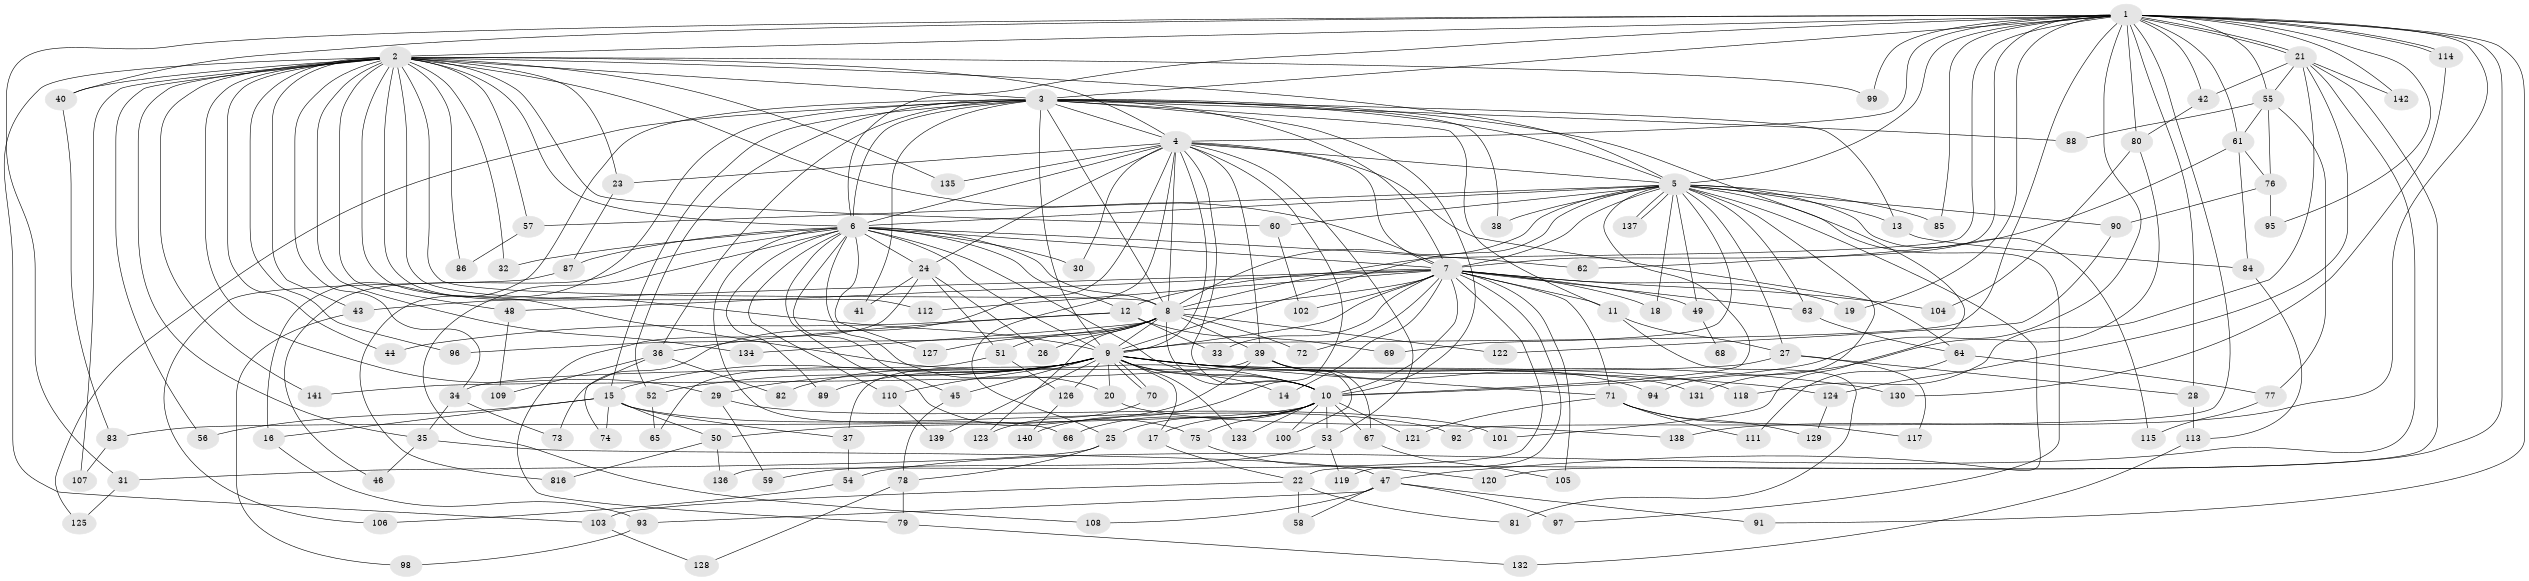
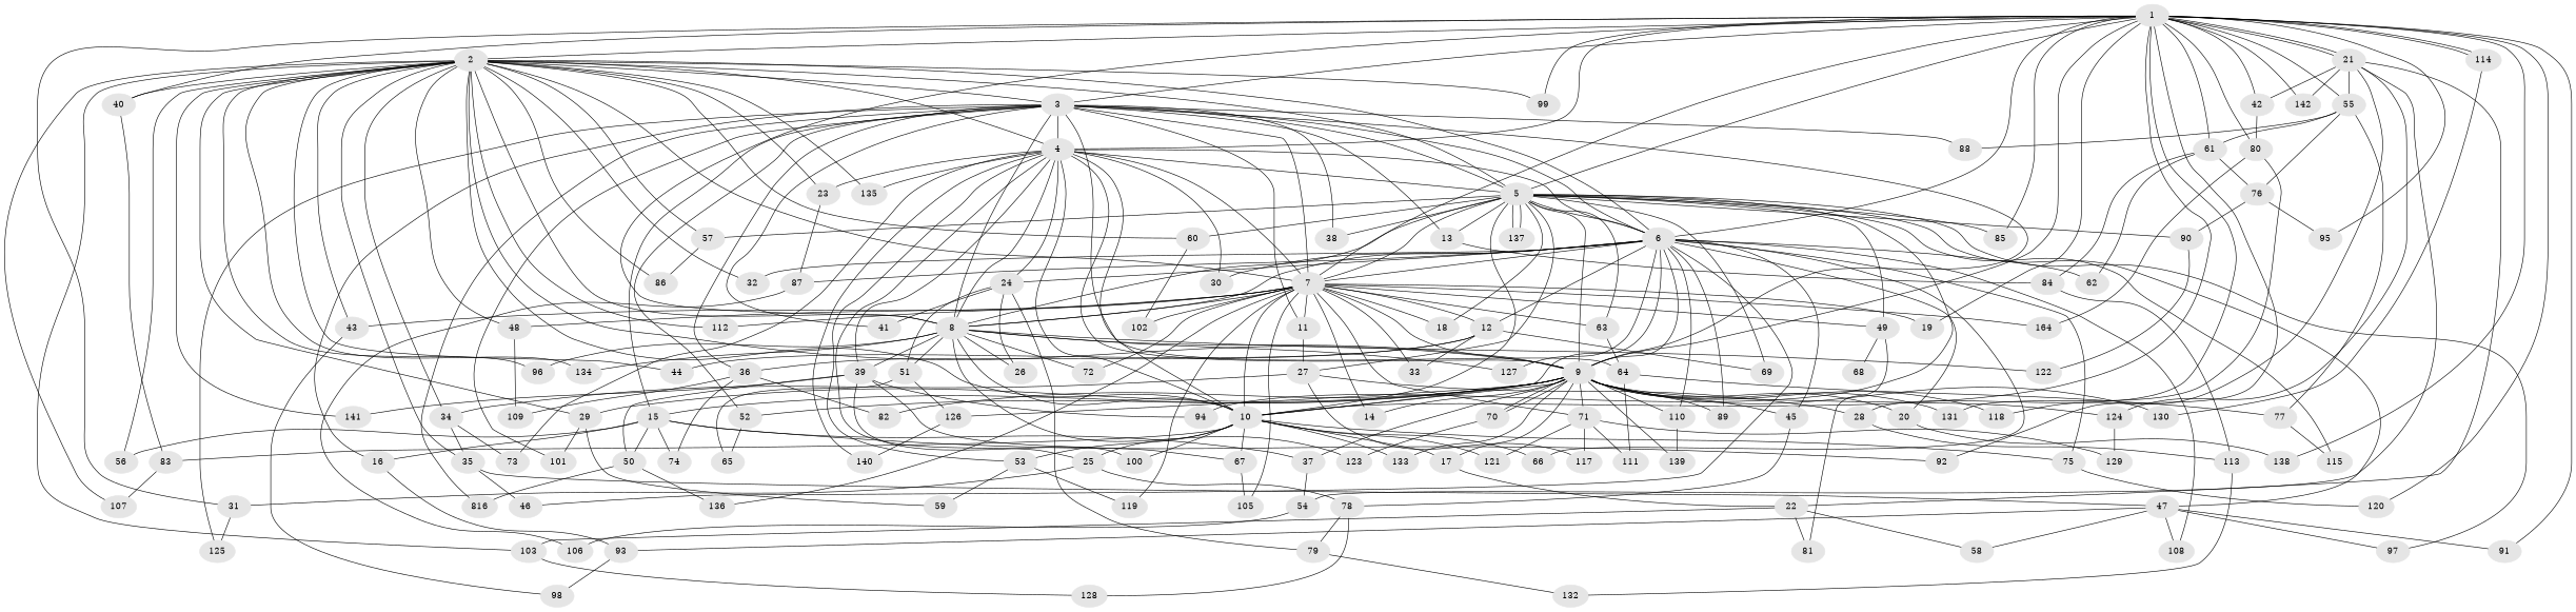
  graph {
    node [color=gray90 style=filled]
    1
    2
    3
    4
    5
    6
    7
    8
    9
    10
    19
    21
    28
    31
    40
    42
    55
    61
    80
    85
    91
    92
    95
    99
    114
    120
    138
    142
    23
    29
    32
    34
    35
    43
    44
    48
    56
    57
    60
    86
    96
    103
    107
    112
    134
    135
    141
    11
    13
    15
    16
    36
    38
    41
    52
    88
    101
    n58 [label=816]
    125
    24
    25
    30
    39
    53
    64
    73
    140
    18
    27
    47
    49
    63
    69
    90
    94
    97
    115
    137
    12
    20
    45
    46
    62
    66
    75
    87
    89
    108
    110
    127
    14
    33
    71
    72
    102
-   104
+   104 [label=164]
    105
    119
    136
    26
    51
    122
    123
    17
    37
    70
    82
    118
    124
    126
    130
    131
    133
    139
    67
    83
    100
    121
    22
    54
    113
    76
    77
    84
    59
    98
    109
    128
    81
    50
    74
    93
    65
    79
    78
    111
    117
    58
    68
    106
    129
    132
    1 -- 2
    1 -- 3
    1 -- 4
    1 -- 5
    1 -- 6
    1 -- 7
    1 -- 8
    1 -- 9
    1 -- 10
    1 -- 19
    1 -- 21
    1 -- 21
    1 -- 28
    1 -- 31
    1 -- 40
    1 -- 42
    1 -- 55
    1 -- 61
    1 -- 80
    1 -- 85
    1 -- 91
    1 -- 92
    1 -- 95
    1 -- 99
    1 -- 114
    1 -- 114
    1 -- 120
    1 -- 138
    1 -- 142
    2 -- 3
    2 -- 4
    2 -- 5
    2 -- 6
    2 -- 7
    2 -- 8
    2 -- 9
    2 -- 10
    2 -- 40
    2 -- 99
    2 -- 23
    2 -- 29
    2 -- 32
    2 -- 34
    2 -- 35
    2 -- 43
    2 -- 44
    2 -- 48
    2 -- 56
    2 -- 57
    2 -- 60
    2 -- 86
    2 -- 96
    2 -- 103
    2 -- 107
    2 -- 112
    2 -- 134
    2 -- 135
    2 -- 141
    3 -- 4
    3 -- 5
    3 -- 6
    3 -- 7
    3 -- 8
    3 -- 9
    3 -- 10
    3 -- 11
    3 -- 13
    3 -- 15
    3 -- 16
    3 -- 36
    3 -- 38
    3 -- 41
    3 -- 52
    3 -- 88
    3 -- 101
    3 -- n58
    3 -- 125
    4 -- 5
    4 -- 6
    4 -- 7
    4 -- 8
    4 -- 9
    4 -- 10
    4 -- 23
    4 -- 135
    4 -- 24
    4 -- 25
    4 -- 30
    4 -- 39
    4 -- 53
    4 -- 64
    4 -- 73
    4 -- 140
    5 -- 6
    5 -- 7
    5 -- 8
    5 -- 9
    5 -- 10
    5 -- 85
    5 -- 57
    5 -- 60
    5 -- 13
    5 -- 38
    5 -- 18
    5 -- 27
    5 -- 47
    5 -- 49
    5 -- 63
    5 -- 69
    5 -- 90
    5 -- 94
    5 -- 97
    5 -- 115
    5 -- 137
    5 -- 137
    6 -- 7
    6 -- 8
    6 -- 9
    6 -- 10
    6 -- 32
    6 -- 24
    6 -- 30
    6 -- 12
    6 -- 20
    6 -- 45
    6 -- 46
    6 -- 62
    6 -- 66
    6 -- 75
    6 -- 87
    6 -- 89
    6 -- 108
    6 -- 110
    6 -- 127
    7 -- 8
    7 -- 9
    7 -- 10
    7 -- 19
    7 -- 43
    7 -- 48
    7 -- 112
    7 -- 11
    7 -- 18
    7 -- 49
    7 -- 63
    7 -- 12
    7 -- 14
    7 -- 33
    7 -- 71
    7 -- 72
    7 -- 102
    7 -- 104
    7 -- 105
    7 -- 119
    7 -- 136
    8 -- 9
    8 -- 10
    8 -- 96
    8 -- 134
    8 -- 39
    8 -- 127
    8 -- 72
    8 -- 26
    8 -- 51
    8 -- 122
    8 -- 123
    9 -- 10
    9 -- 29
    9 -- 15
    9 -- 52
    9 -- 20
    9 -- 45
    9 -- 89
    9 -- 110
    9 -- 14
    9 -- 71
    9 -- 17
    9 -- 37
    9 -- 70
    9 -- 70
    9 -- 82
    9 -- 118
    9 -- 124
    9 -- 126
    9 -- 130
    9 -- 131
    9 -- 133
    9 -- 139
    10 -- 25
    10 -- 53
    10 -- 66
    10 -- 75
    10 -- 17
    10 -- 133
    10 -- 67
    10 -- 83
    10 -- 100
    10 -- 121
    21 -- 42
    21 -- 55
    21 -- 142
    21 -- 118
    21 -- 124
    21 -- 22
    21 -- 54
    28 -- 113
    31 -- 125
    40 -- 83
    42 -- 80
    55 -- 61
    55 -- 88
    55 -- 76
    55 -- 77
    61 -- 62
    61 -- 76
    61 -- 84
    80 -- 104
    80 -- 131
    114 -- 130
    23 -- 87
    29 -- 101
    29 -- 59
    34 -- 35
    34 -- 73
    35 -- 47
    35 -- 46
    43 -- 98
    48 -- 109
    57 -- 86
    60 -- 102
    103 -- 128
    11 -- 27
-   11 -- 81
+   49 -- 81
    13 -- 84
    15 -- 92
    15 -- 56
    15 -- 16
    15 -- 37
    15 -- 50
    15 -- 74
    16 -- 93
    36 -- 82
    36 -- 109
    36 -- 74
    52 -- 65
    24 -- 41
    24 -- 26
    24 -- 51
    24 -- 79
    25 -- 31
    25 -- 78
    39 -- 141
    39 -- 94
    39 -- 67
    39 -- 100
    39 -- 50
    53 -- 119
    53 -- 59
    64 -- 77
    64 -- 111
    27 -- 28
    27 -- 34
    27 -- 117
    47 -- 91
    47 -- 97
    47 -- 108
    47 -- 93
    47 -- 58
    49 -- 68
    63 -- 64
    90 -- 122
    12 -- 44
    12 -- 36
    12 -- 69
    12 -- 33
    20 -- 138
    45 -- 78
    75 -- 120
    87 -- 106
    110 -- 139
    71 -- 121
    71 -- 111
    71 -- 117
    71 -- 129
    51 -- 126
    51 -- 65
    17 -- 22
    37 -- 54
    70 -- 123
    124 -- 129
    126 -- 140
    67 -- 105
    83 -- 107
    22 -- 103
    22 -- 81
    22 -- 58
    54 -- 106
    113 -- 132
    76 -- 95
    76 -- 90
    77 -- 115
    84 -- 113
    50 -- n58
    50 -- 136
    93 -- 98
    79 -- 132
    78 -- 128
    78 -- 79
  }
